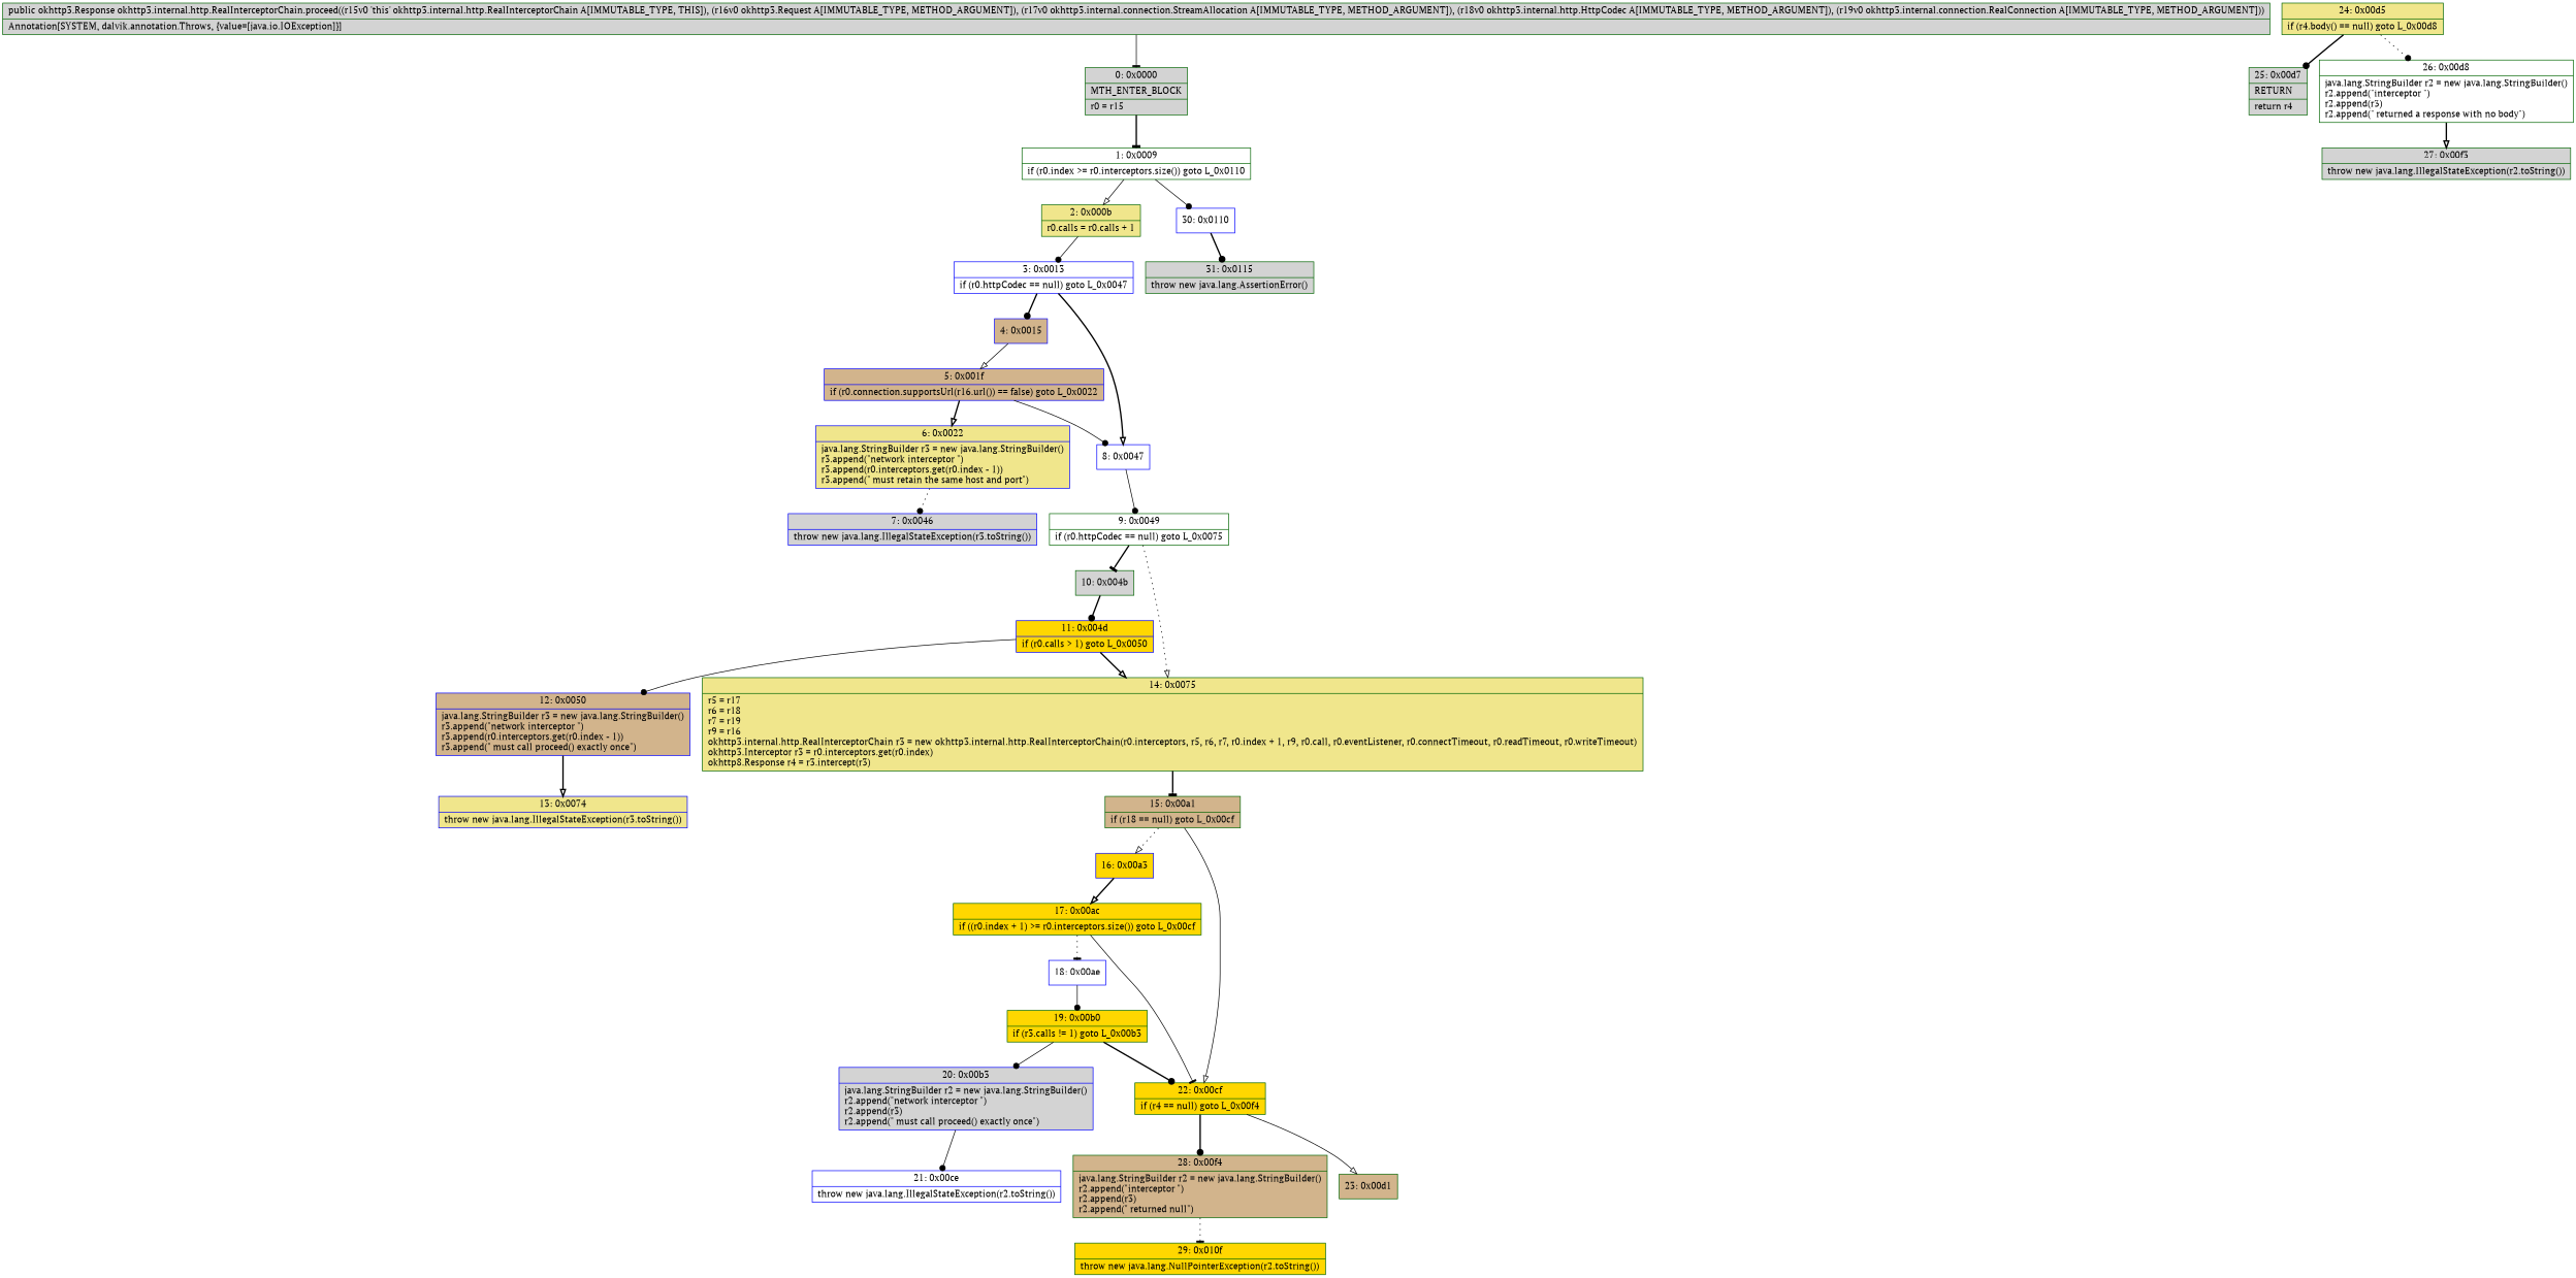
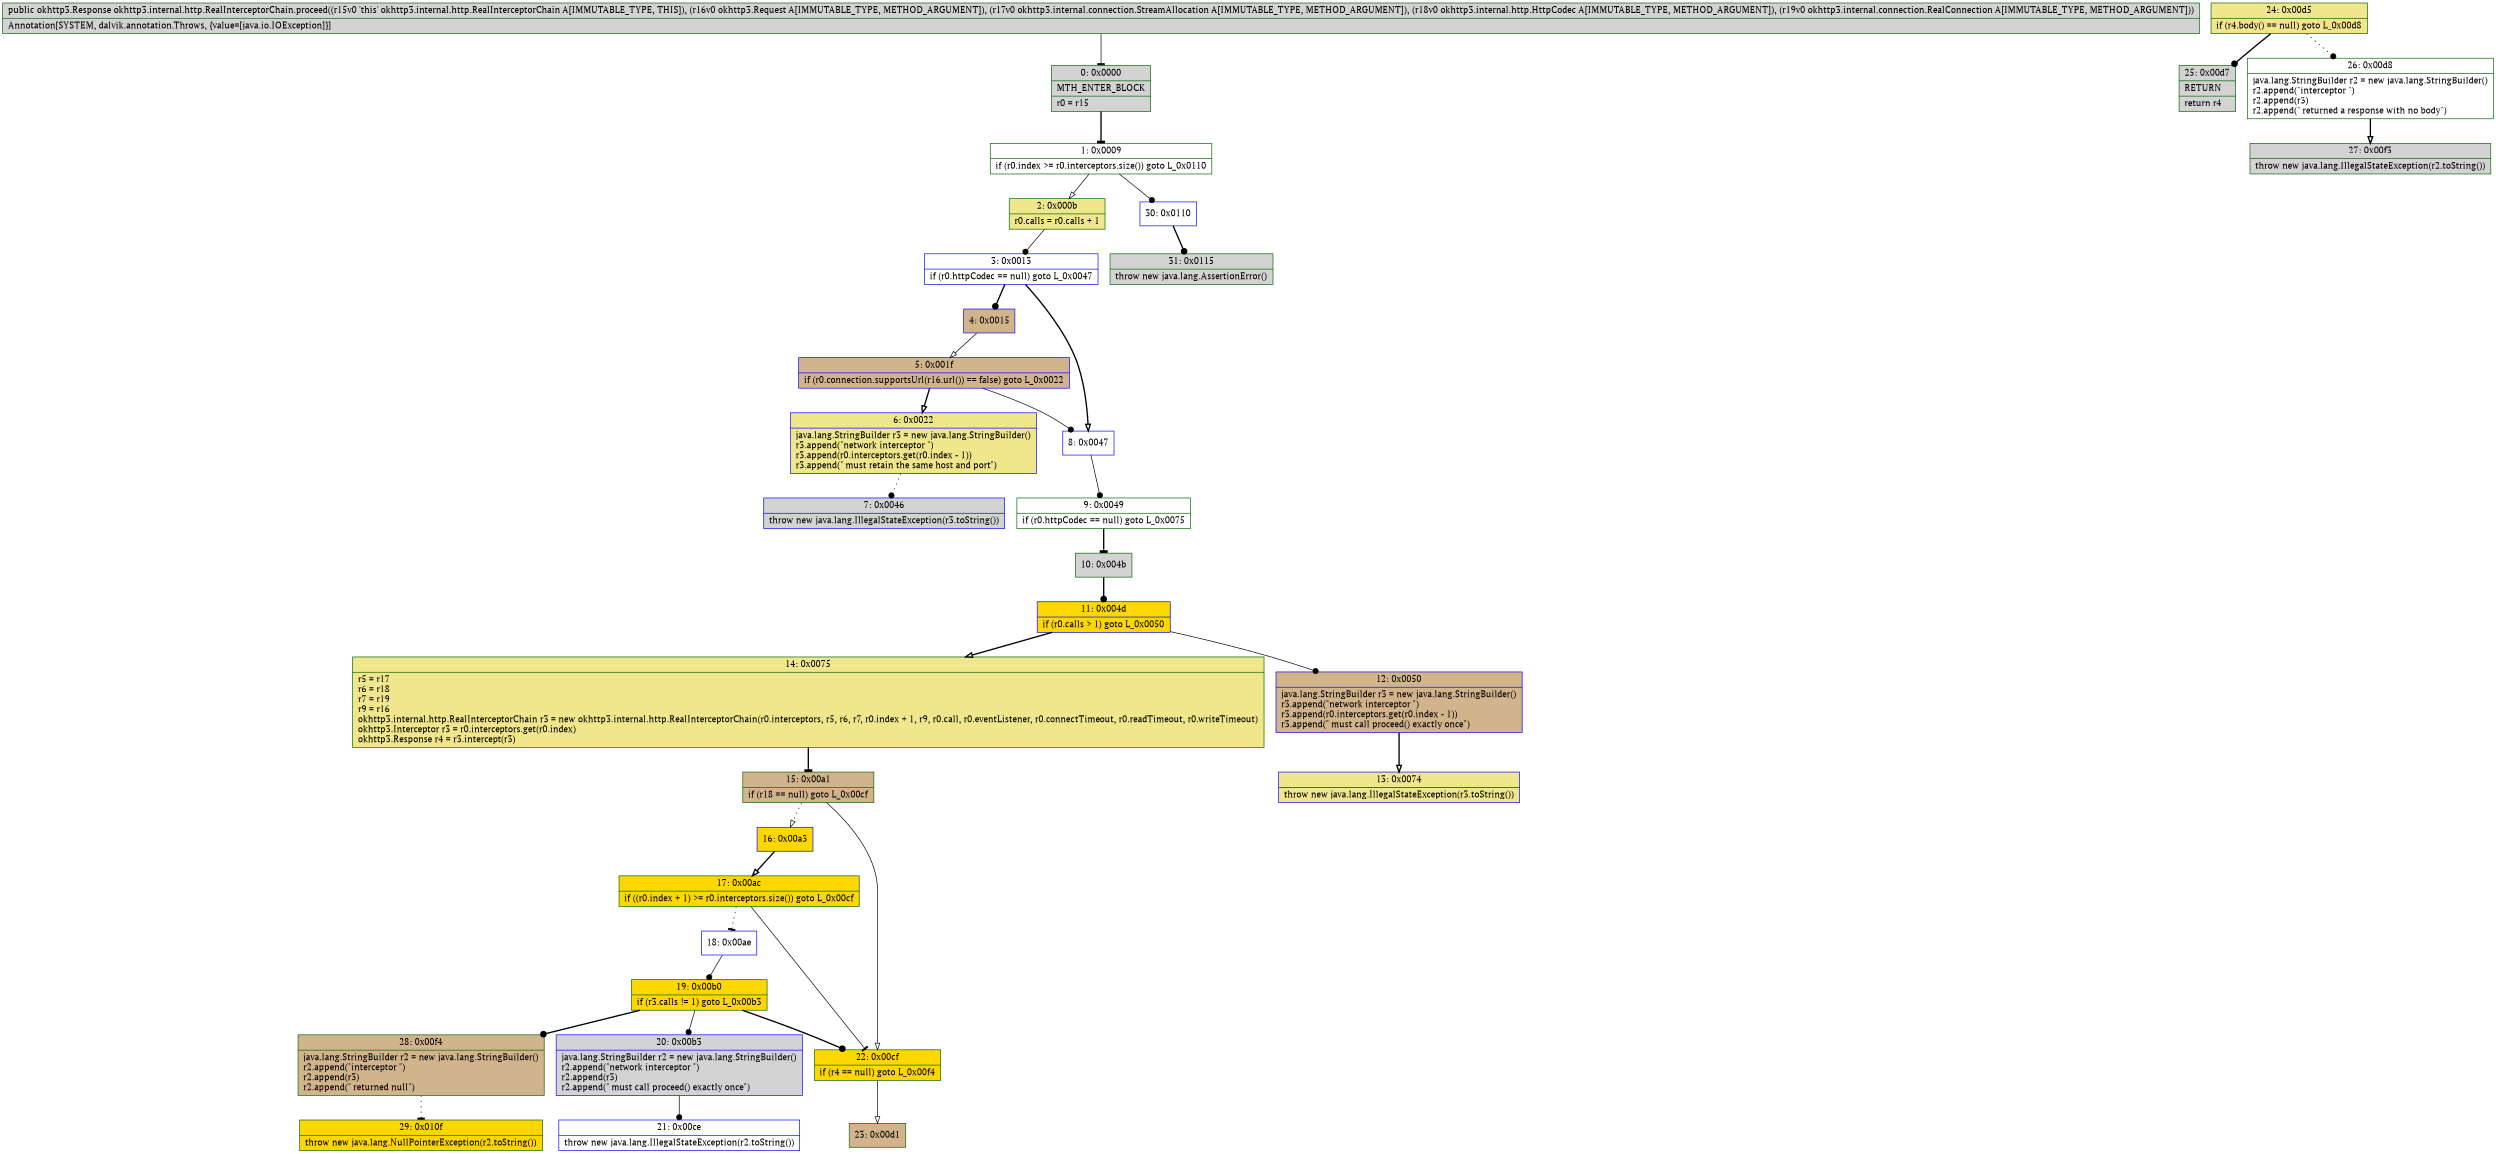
  digraph {
    fontname="PT Serif"
    node [color=darkgreen fillcolor=lightgrey fontname="PT Serif" shape=record style=filled]
    edge [arrowhead=dot fontname="PT Serif" style=bold]
    n1 [label="{0\:\ 0x0000|MTH_ENTER_BLOCK\l|r0 = r15\l}"]
    n2 [fillcolor=white label="{1\:\ 0x0009|if (r0.index \>= r0.interceptors.size()) goto L_0x0110\l}"]
    n3 [fillcolor=khaki label="{2\:\ 0x000b|r0.calls = r0.calls + 1\l}"]
    n4 [color=blue fillcolor=white label="{30\:\ 0x0110}"]
    n5 [color=blue fillcolor=white label="{3\:\ 0x0013|if (r0.httpCodec == null) goto L_0x0047\l}"]
    n6 [label="{31\:\ 0x0115|throw new java.lang.AssertionError()\l}"]
    n7 [color=blue fillcolor=tan label="{4\:\ 0x0015}"]
    n8 [color=blue fillcolor=white label="{8\:\ 0x0047}"]
    n9 [color=blue fillcolor=tan label="{5\:\ 0x001f|if (r0.connection.supportsUrl(r16.url()) == false) goto L_0x0022\l}"]
    n10 [fillcolor=white label="{9\:\ 0x0049|if (r0.httpCodec == null) goto L_0x0075\l}"]
    n11 [color=blue fillcolor=khaki label="{6\:\ 0x0022|java.lang.StringBuilder r3 = new java.lang.StringBuilder()\lr3.append(\"network interceptor \")\lr3.append(r0.interceptors.get(r0.index \- 1))\lr3.append(\" must retain the same host and port\")\l}"]
    n12 [color=blue label="{7\:\ 0x0046|throw new java.lang.IllegalStateException(r3.toString())\l}"]
    n13 [label="{10\:\ 0x004b}"]
-   n14 [fillcolor=khaki label="{14\:\ 0x0075|r5 = r17\lr6 = r18\lr7 = r19\lr9 = r16\lokhttp3.internal.http.RealInterceptorChain r3 = new okhttp3.internal.http.RealInterceptorChain(r0.interceptors, r5, r6, r7, r0.index + 1, r9, r0.call, r0.eventListener, r0.connectTimeout, r0.readTimeout, r0.writeTimeout)\lokhttp3.Interceptor r3 = r0.interceptors.get(r0.index)\lokhttp8.Response r4 = r3.intercept(r3)\l}"]
+   n14 [fillcolor=khaki label="{14\:\ 0x0075|r5 = r17\lr6 = r18\lr7 = r19\lr9 = r16\lokhttp3.internal.http.RealInterceptorChain r3 = new okhttp3.internal.http.RealInterceptorChain(r0.interceptors, r5, r6, r7, r0.index + 1, r9, r0.call, r0.eventListener, r0.connectTimeout, r0.readTimeout, r0.writeTimeout)\lokhttp3.Interceptor r3 = r0.interceptors.get(r0.index)\lokhttp3.Response r4 = r3.intercept(r3)\l}"]
    n15 [color=blue fillcolor=gold label="{11\:\ 0x004d|if (r0.calls \> 1) goto L_0x0050\l}"]
    n16 [fillcolor=tan label="{15\:\ 0x00a1|if (r18 == null) goto L_0x00cf\l}"]
    n17 [color=blue fillcolor=tan label="{12\:\ 0x0050|java.lang.StringBuilder r3 = new java.lang.StringBuilder()\lr3.append(\"network interceptor \")\lr3.append(r0.interceptors.get(r0.index \- 1))\lr3.append(\" must call proceed() exactly once\")\l}"]
    n18 [color=blue fillcolor=khaki label="{13\:\ 0x0074|throw new java.lang.IllegalStateException(r3.toString())\l}"]
    n19 [color=blue fillcolor=gold label="{16\:\ 0x00a3}"]
    n20 [fillcolor=gold label="{22\:\ 0x00cf|if (r4 == null) goto L_0x00f4\l}"]
    n21 [fillcolor=gold label="{17\:\ 0x00ac|if ((r0.index + 1) \>= r0.interceptors.size()) goto L_0x00cf\l}"]
    n22 [fillcolor=tan label="{23\:\ 0x00d1}"]
    n23 [fillcolor=tan label="{28\:\ 0x00f4|java.lang.StringBuilder r2 = new java.lang.StringBuilder()\lr2.append(\"interceptor \")\lr2.append(r3)\lr2.append(\" returned null\")\l}"]
    n24 [color=blue fillcolor=white label="{18\:\ 0x00ae}"]
    n25 [fillcolor=gold label="{19\:\ 0x00b0|if (r3.calls != 1) goto L_0x00b3\l}"]
    n26 [color=blue label="{20\:\ 0x00b3|java.lang.StringBuilder r2 = new java.lang.StringBuilder()\lr2.append(\"network interceptor \")\lr2.append(r3)\lr2.append(\" must call proceed() exactly once\")\l}"]
    n27 [color=blue fillcolor=white label="{21\:\ 0x00ce|throw new java.lang.IllegalStateException(r2.toString())\l}"]
    n28 [fillcolor=gold label="{29\:\ 0x010f|throw new java.lang.NullPointerException(r2.toString())\l}"]
    n29 [fillcolor=khaki label="{24\:\ 0x00d5|if (r4.body() == null) goto L_0x00d8\l}"]
    n30 [label="{25\:\ 0x00d7|RETURN\l|return r4\l}"]
    n31 [fillcolor=white label="{26\:\ 0x00d8|java.lang.StringBuilder r2 = new java.lang.StringBuilder()\lr2.append(\"interceptor \")\lr2.append(r3)\lr2.append(\" returned a response with no body\")\l}"]
    n32 [label="{27\:\ 0x00f3|throw new java.lang.IllegalStateException(r2.toString())\l}"]
    n33 [label="{public okhttp3.Response okhttp3.internal.http.RealInterceptorChain.proceed((r15v0 'this' okhttp3.internal.http.RealInterceptorChain A[IMMUTABLE_TYPE, THIS]), (r16v0 okhttp3.Request A[IMMUTABLE_TYPE, METHOD_ARGUMENT]), (r17v0 okhttp3.internal.connection.StreamAllocation A[IMMUTABLE_TYPE, METHOD_ARGUMENT]), (r18v0 okhttp3.internal.http.HttpCodec A[IMMUTABLE_TYPE, METHOD_ARGUMENT]), (r19v0 okhttp3.internal.connection.RealConnection A[IMMUTABLE_TYPE, METHOD_ARGUMENT]))  | Annotation[SYSTEM, dalvik.annotation.Throws, \{value=[java.io.IOException]\}]\l}"]
    n1 -> n2 [arrowhead=tee]
    n2 -> n3 [arrowhead=onormal style=solid]
    n2 -> n4 [style=solid]
    n3 -> n5 [style=solid]
    n4 -> n6
    n5 -> n7
    n5 -> n8 [arrowhead=onormal]
    n7 -> n9 [arrowhead=onormal style=solid]
    n8 -> n10 [style=solid]
    n9 -> n8 [style=solid]
    n9 -> n11 [arrowhead=onormal]
    n10 -> n13 [arrowhead=tee]
-   n10 -> n14 [arrowhead=onormal style=dotted]
    n11 -> n12 [style=dotted]
    n13 -> n15
    n14 -> n16 [arrowhead=tee]
    n15 -> n14 [arrowhead=onormal]
    n15 -> n17 [style=solid]
    n16 -> n19 [arrowhead=onormal style=dotted]
    n16 -> n20 [arrowhead=onormal style=solid]
    n17 -> n18 [arrowhead=onormal]
    n19 -> n21 [arrowhead=onormal]
    n20 -> n22 [arrowhead=onormal style=solid]
-   n20 -> n23
+   n25 -> n23
    n21 -> n20 [arrowhead=tee style=solid]
    n21 -> n24 [arrowhead=tee style=dotted]
    n23 -> n28 [arrowhead=tee style=dotted]
    n24 -> n25 [style=solid]
    n25 -> n20
    n25 -> n26 [style=solid]
    n26 -> n27 [style=solid]
    n29 -> n30
    n29 -> n31 [style=dotted]
    n31 -> n32 [arrowhead=onormal]
    n33 -> n1 [arrowhead=tee style=solid]
  }
